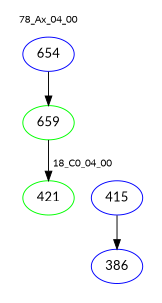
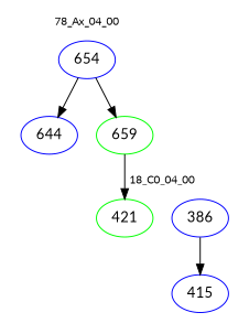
  digraph {
    fontname=Lato
    node [color=blue fontname=Lato]
    edge [color=black fontname=Lato]
    n1 [label=654]
+   n2 [label=644]
    n3 [color=green label=659]
    n4 [label=415]
    n5 [label=386]
    n6 [color=green label=421]
    subgraph cluster_1 {
      color=white
      fontsize=10
      label="78_Ax_04_00"
      n1
+     n2
      n3
    }
    subgraph cluster_2 {
      color=white
      fontsize=10
      label="18_C0_04_00"
      n4
      n5
      n6
    }
+   n1 -> n2
    n1 -> n3
    n3 -> n6
-   n4 -> n5
+   n5 -> n4
  }
